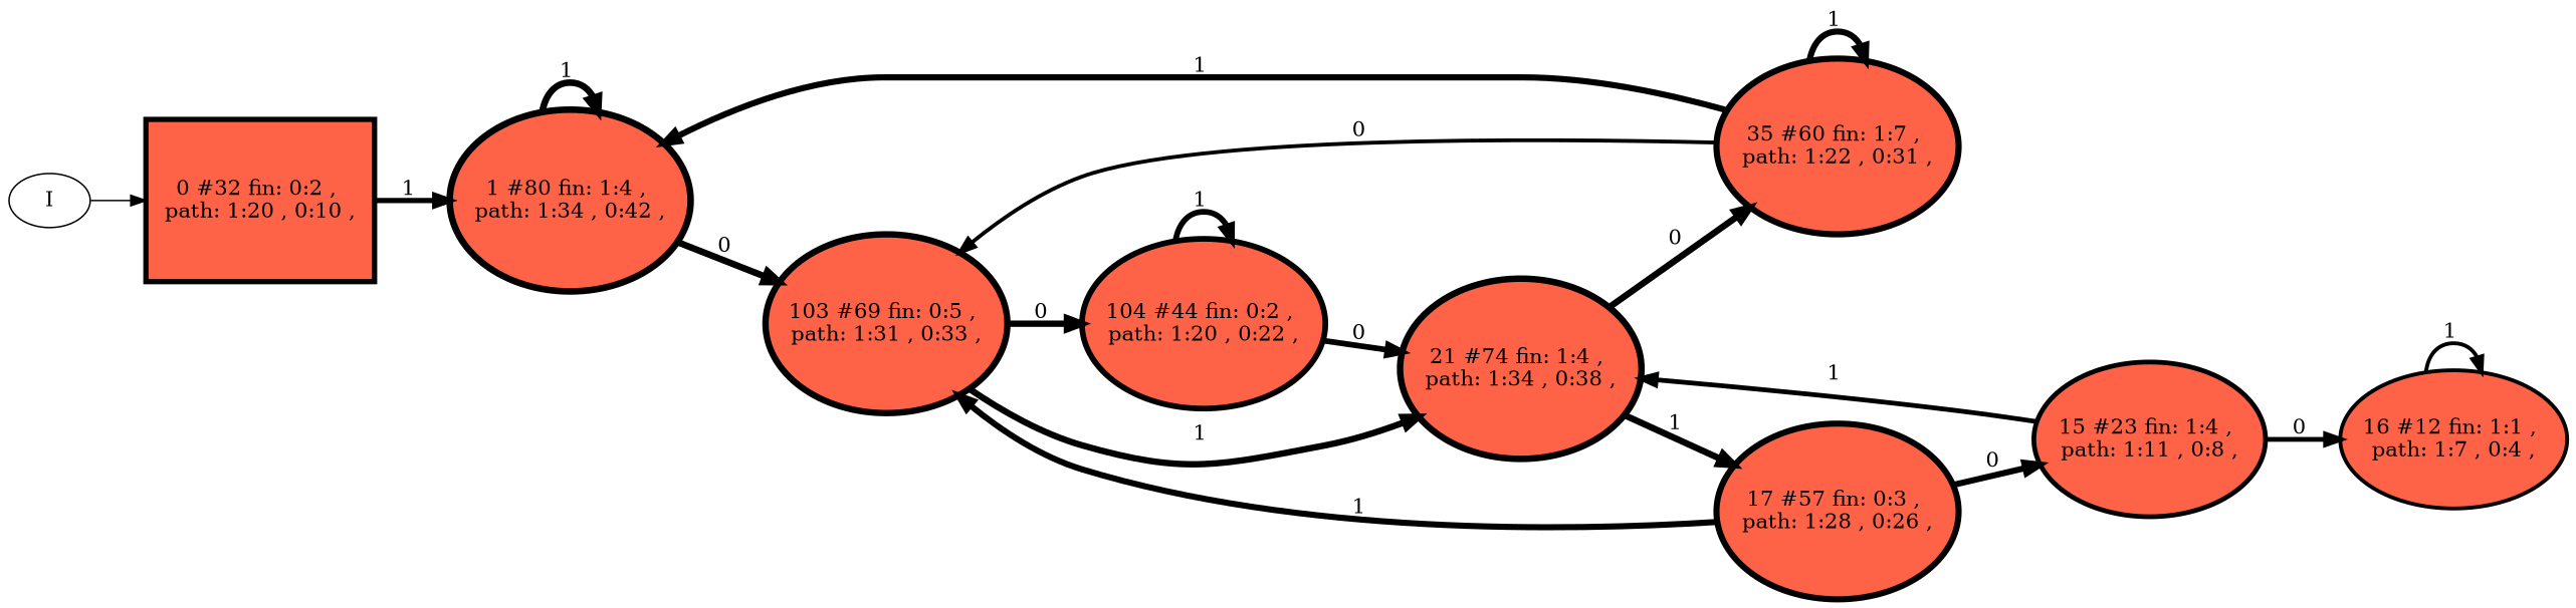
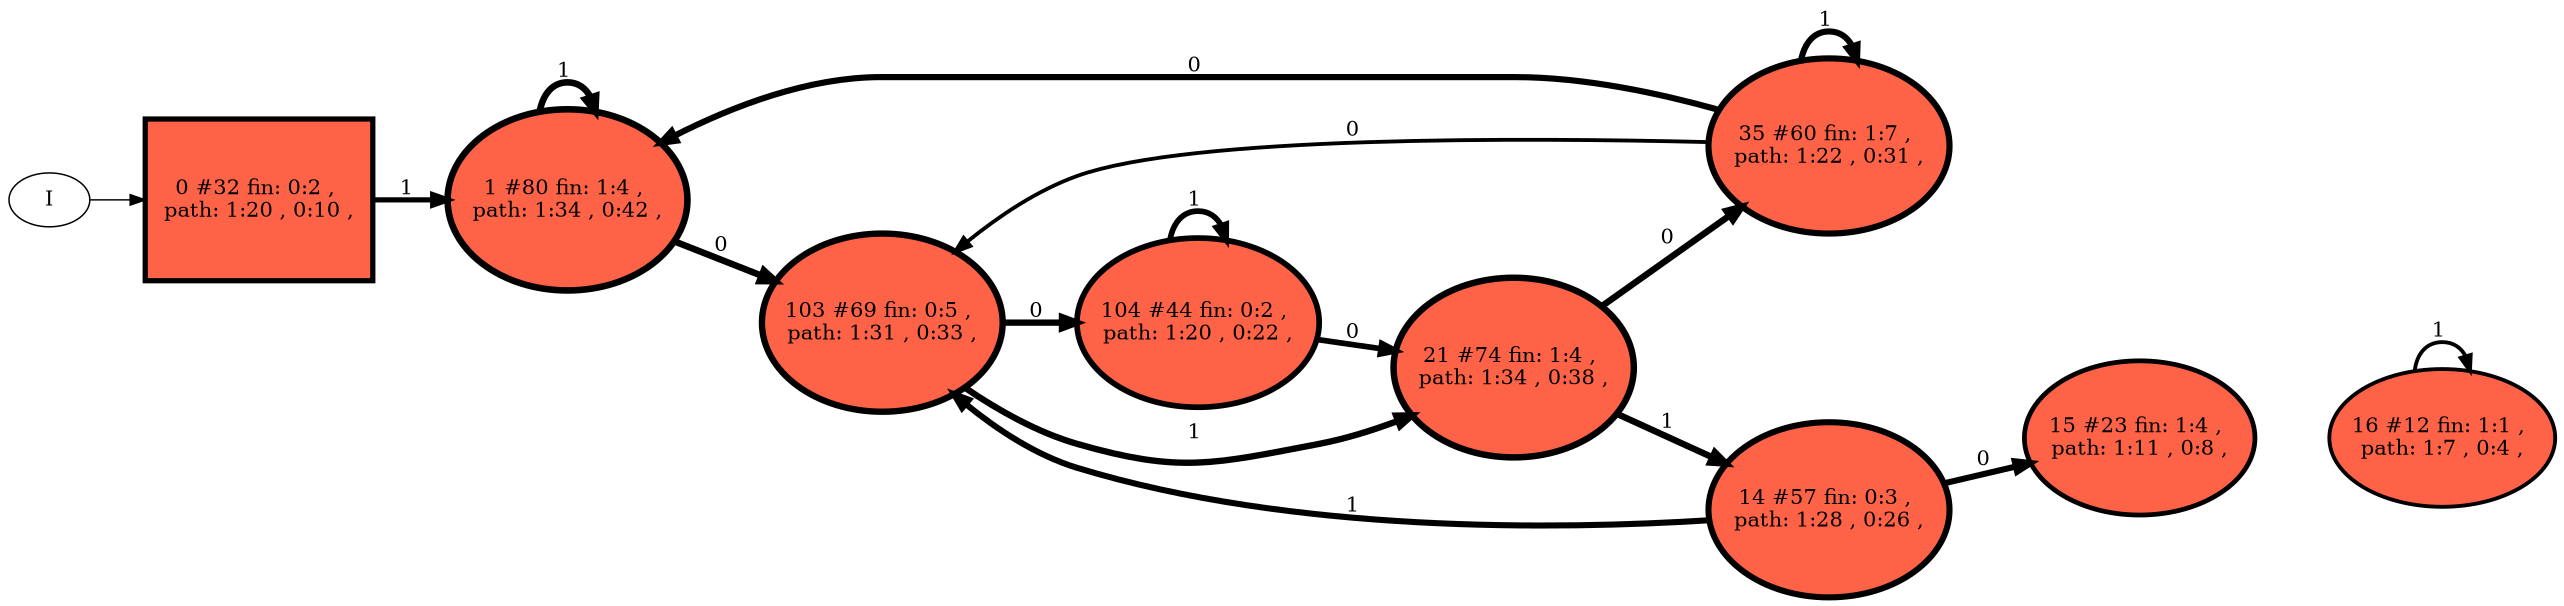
  digraph {
    rankdir=LR
    node [fillcolor=tomato style=filled]
    edge [penwidth=4.39445]
    n1 [height=1.5033 label="0 #32 fin: 0:2 , \n path: 1:20 , 0:10 , " penwidth=3.49651 shape=box width=1.5033]
    n2 [height=1.68537 label="1 #80 fin: 1:4 , \n path: 1:34 , 0:42 , " penwidth=4.39445 width=1.68537]
    n3 [height=1.65794 label="103 #69 fin: 0:5 , \n path: 1:31 , 0:33 , " penwidth=4.2485 width=1.65794]
-   n4 [height=1.62145 label="17 #57 fin: 0:3 , \n path: 1:28 , 0:26 , " penwidth=4.06044 width=1.62145]
+   n4 [height=1.62145 label="14 #57 fin: 0:3 , \n path: 1:28 , 0:26 , " penwidth=4.06044 width=1.62145]
    n5 [height=1.42985 label="15 #23 fin: 1:4 , \n path: 1:11 , 0:8 , " penwidth=3.17805 width=1.42985]
    I [fillcolor="" style=""]
    n7 [height=1.671 label="21 #74 fin: 1:4 , \n path: 1:34 , 0:38 , " penwidth=4.31749 width=1.671]
    n8 [height=1.57 label="104 #44 fin: 0:2 , \n path: 1:20 , 0:22 , " penwidth=3.80666 width=1.57]
    n9 [height=1.27115 label="16 #12 fin: 1:1 , \n path: 1:7 , 0:4 , " penwidth=2.56495 width=1.27115]
    n10 [height=1.63137 label="35 #60 fin: 1:7 , \n path: 1:22 , 0:31 , " penwidth=4.11087 width=1.63137]
    n1 -> n2 [label="1 " penwidth=3.49651]
    n2 -> n2 [label="1 "]
    n2 -> n3 [label="0 "]
    n3 -> n7 [label="1 " penwidth=4.2485]
    n3 -> n8 [label="0 " penwidth=4.2485]
    n4 -> n3 [label="1 " penwidth=4.06044]
    n4 -> n5 [label="0 " penwidth=4.06044]
-   n5 -> n7 [label="1 " penwidth=3.17805]
-   n5 -> n9 [label="0 " penwidth=3.17805]
    I -> n1 [penwidth=""]
    n7 -> n4 [label="1 " penwidth=4.31749]
    n7 -> n10 [label="0 " penwidth=4.31749]
    n8 -> n7 [label="0 " penwidth=3.80666]
    n8 -> n8 [label="1 " penwidth=3.80666]
    n9 -> n9 [label="1 " penwidth=2.56495]
-   n10 -> n2 [label="1 " penwidth=4.11087]
+   n10 -> n2 [label="0 " penwidth=4.11087]
    n10 -> n3 [label="0 " penwidth=2.56495]
    n10 -> n10 [label="1 " penwidth=4.11087]
  }
